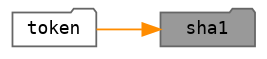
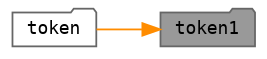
  digraph {
    rankdir=RL
    fontname="DejaVu Sans Mono"
    node [fontname="DejaVu Sans Mono" fontsize=10 shape=folder style=filled]
-   n1 [color=gray40 fillcolor=grey60 fontcolor=black height=0.2 label=sha1 width=0.4]
+   n1 [color=gray40 fillcolor=grey60 fontcolor=black height=0.2 label=token1 width=0.4]
    n2 [color=grey40 fillcolor=white height=0.2 label=token width=0.4]
    n1 -> n2 [color=darkorange dir=back fontname="DejaVu Sans Mono" fontsize=10 labelfontname=Helvetica labelfontsize=10 style=solid]
  }
